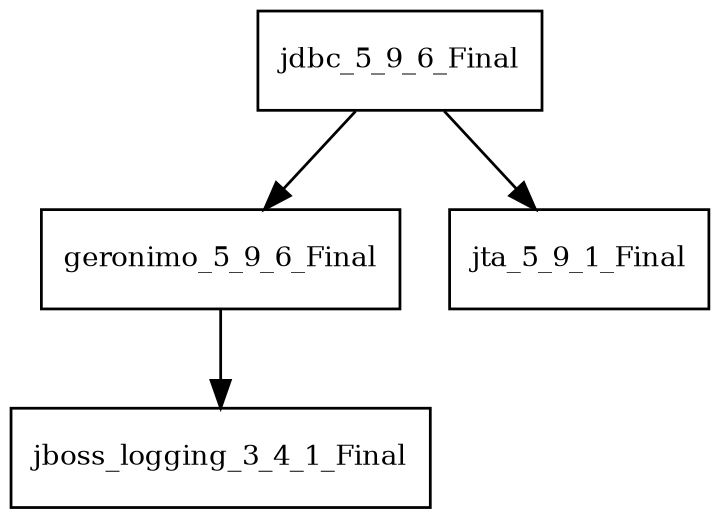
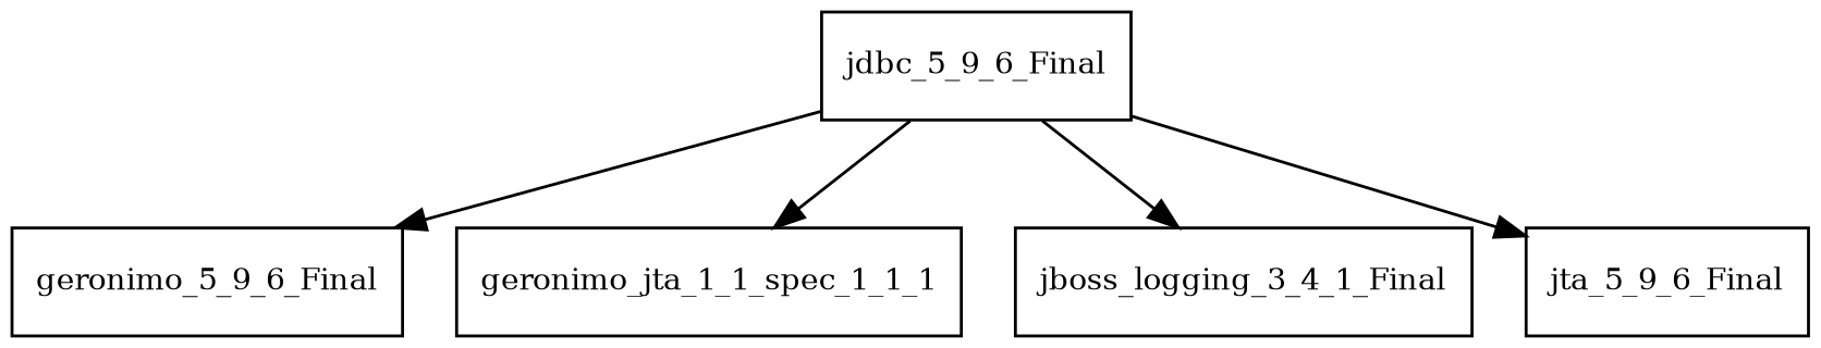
  digraph {
    node [fontsize=10.0 shape=box]
    n1 [label=geronimo_5_9_6_Final]
    jdbc_5_9_6_Final
+   geronimo_jta_1_1_spec_1_1_1
    jboss_logging_3_4_1_Final
-   jta_5_9_6_Final [label=jta_5_9_1_Final]
+   jta_5_9_6_Final
    jdbc_5_9_6_Final -> n1
-   n1 -> jboss_logging_3_4_1_Final
+   jdbc_5_9_6_Final -> geronimo_jta_1_1_spec_1_1_1
+   jdbc_5_9_6_Final -> jboss_logging_3_4_1_Final
    jdbc_5_9_6_Final -> jta_5_9_6_Final
  }
